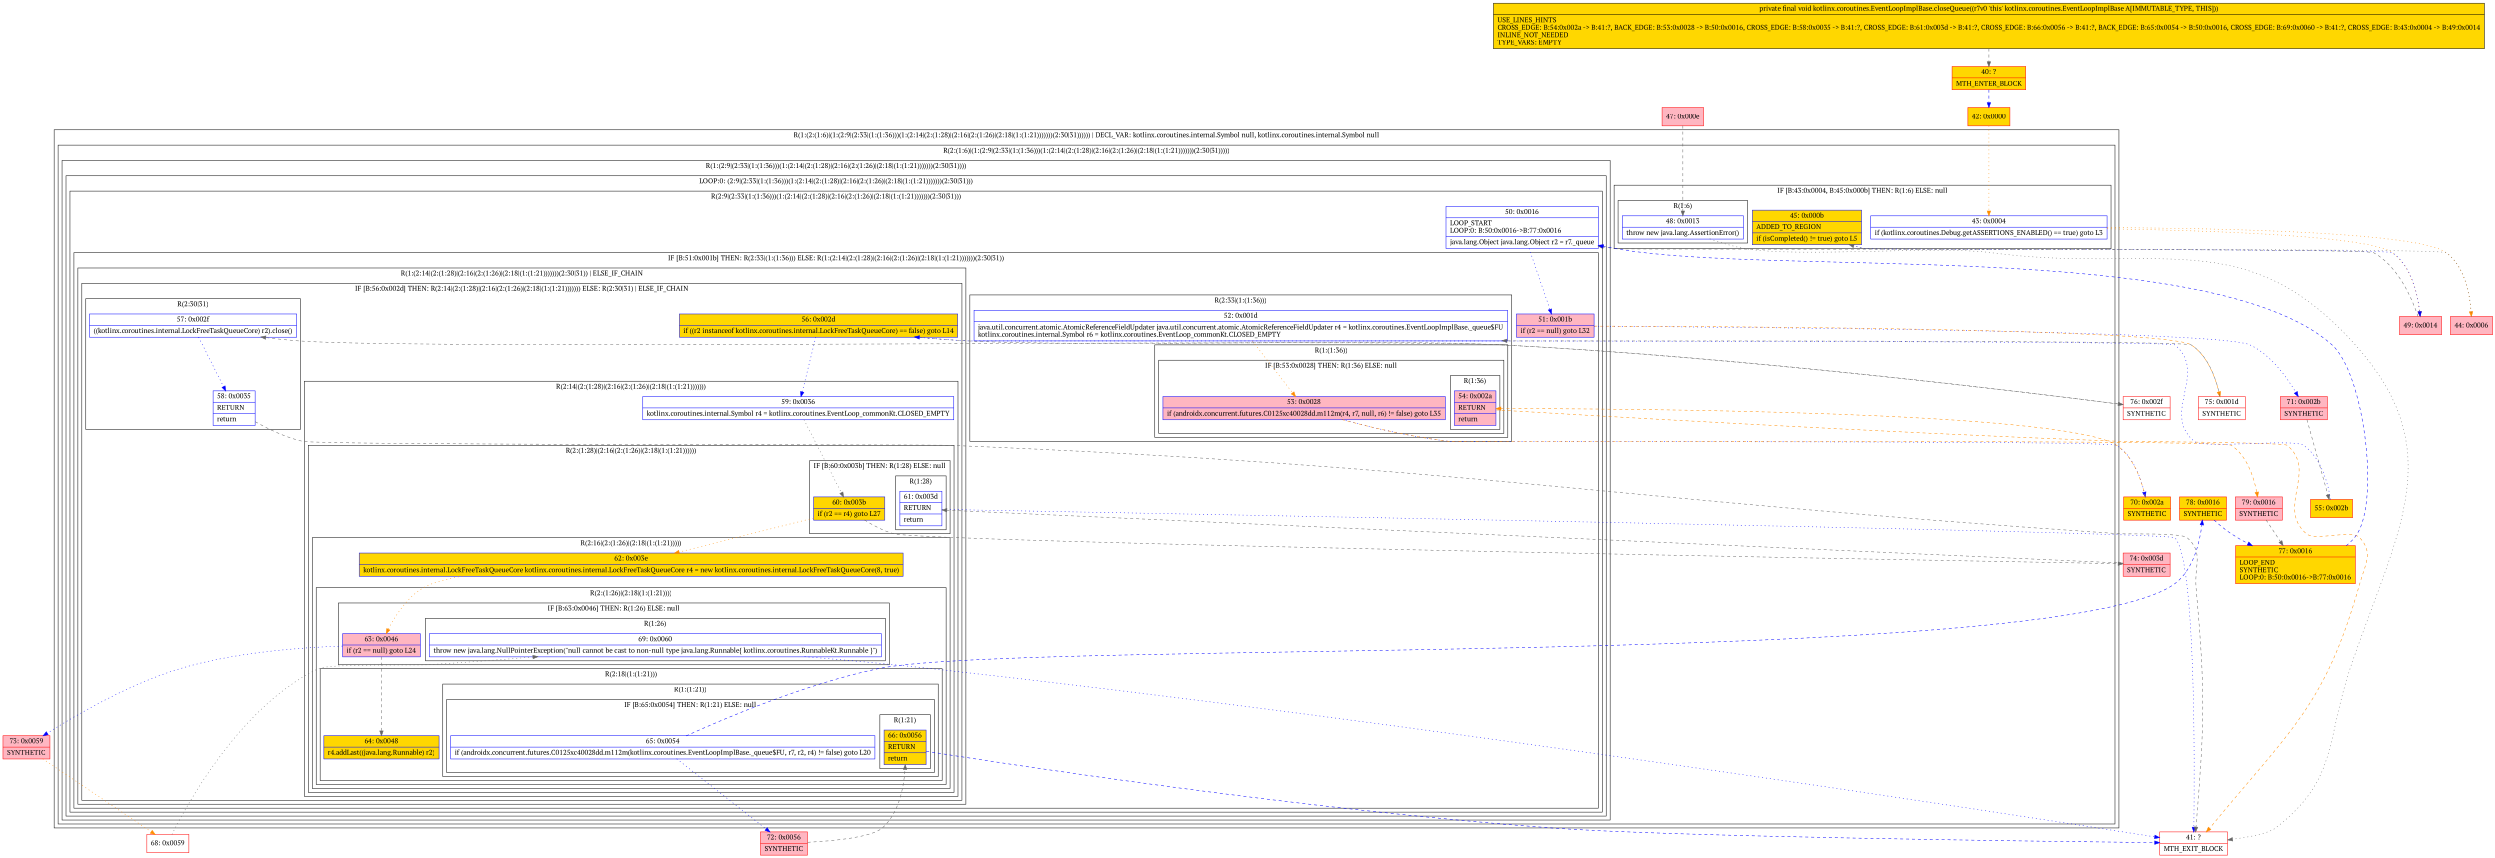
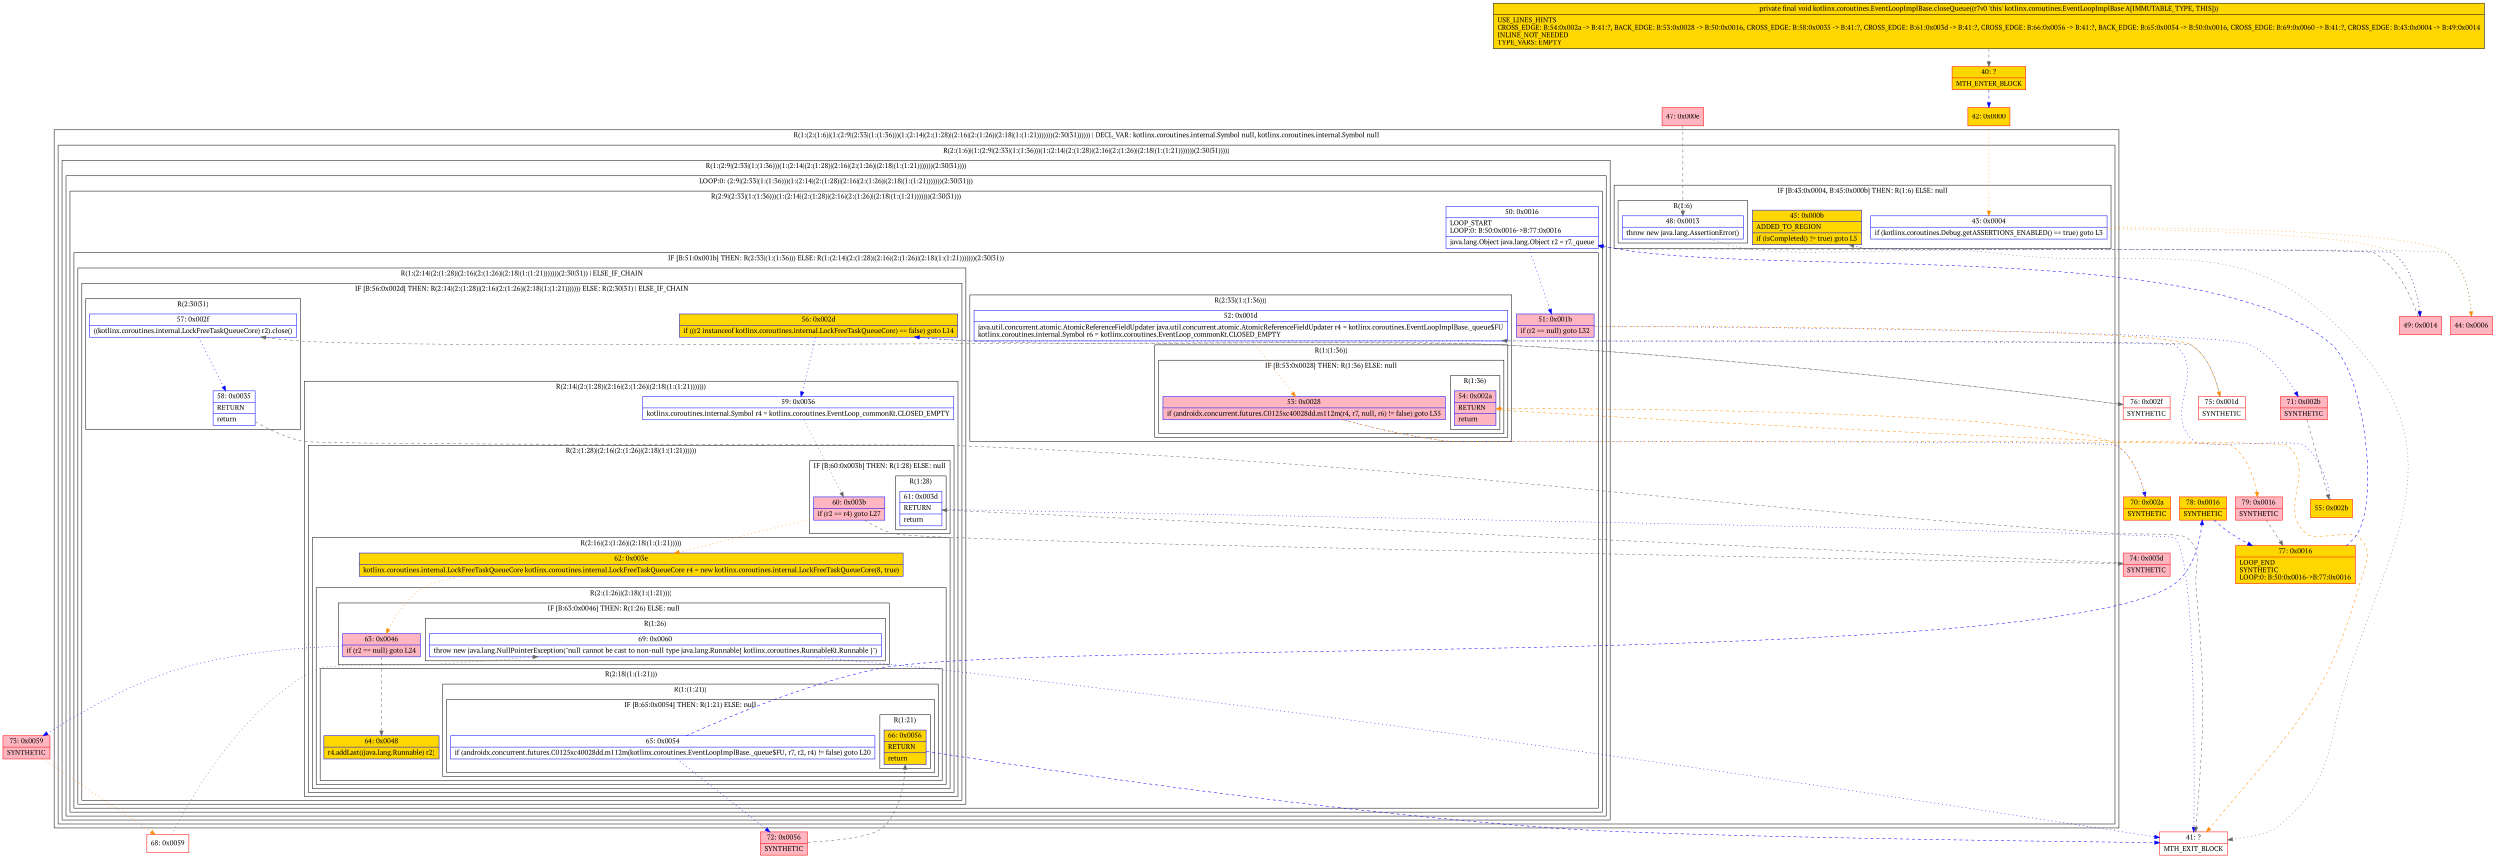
  digraph {
    fontname="PT Serif"
    node [color=blue fillcolor=white fontname="PT Serif" shape=record style=filled]
    edge [color=gray40 fontname="PT Serif" style=dotted]
    n1 [label="{48\:\ 0x0013|throw new java.lang.AssertionError()\l}"]
    n2 [label="{43\:\ 0x0004|if (kotlinx.coroutines.Debug.getASSERTIONS_ENABLED() == true) goto L3\l}"]
    n3 [fillcolor=gold label="{45\:\ 0x000b|ADDED_TO_REGION\l|if (isCompleted() != true) goto L5\l}"]
    n4 [fillcolor=lightpink label="{54\:\ 0x002a|RETURN\l|return\l}"]
    n5 [fillcolor=lightpink label="{53\:\ 0x0028|if (androidx.concurrent.futures.C0125xc40028dd.m112m(r4, r7, null, r6) != false) goto L35\l}"]
    n6 [label="{52\:\ 0x001d|java.util.concurrent.atomic.AtomicReferenceFieldUpdater java.util.concurrent.atomic.AtomicReferenceFieldUpdater r4 = kotlinx.coroutines.EventLoopImplBase._queue$FU\lkotlinx.coroutines.internal.Symbol r6 = kotlinx.coroutines.EventLoop_commonKt.CLOSED_EMPTY\l}"]
    n7 [label="{61\:\ 0x003d|RETURN\l|return\l}"]
-   n8 [fillcolor=gold label="{60\:\ 0x003b|if (r2 == r4) goto L27\l}"]
+   n8 [fillcolor=lightpink label="{60\:\ 0x003b|if (r2 == r4) goto L27\l}"]
    n9 [label="{69\:\ 0x0060|throw new java.lang.NullPointerException(\"null cannot be cast to non\-null type java.lang.Runnable\{ kotlinx.coroutines.RunnableKt.Runnable \}\")\l}"]
    n10 [fillcolor=lightpink label="{63\:\ 0x0046|if (r2 == null) goto L24\l}"]
    n11 [fillcolor=gold label="{66\:\ 0x0056|RETURN\l|return\l}"]
    n12 [label="{65\:\ 0x0054|if (androidx.concurrent.futures.C0125xc40028dd.m112m(kotlinx.coroutines.EventLoopImplBase._queue$FU, r7, r2, r4) != false) goto L20\l}"]
    n13 [fillcolor=gold label="{64\:\ 0x0048|r4.addLast((java.lang.Runnable) r2)\l}"]
    n14 [fillcolor=gold label="{62\:\ 0x003e|kotlinx.coroutines.internal.LockFreeTaskQueueCore kotlinx.coroutines.internal.LockFreeTaskQueueCore r4 = new kotlinx.coroutines.internal.LockFreeTaskQueueCore(8, true)\l}"]
    n15 [label="{59\:\ 0x0036|kotlinx.coroutines.internal.Symbol r4 = kotlinx.coroutines.EventLoop_commonKt.CLOSED_EMPTY\l}"]
    n16 [label="{57\:\ 0x002f|((kotlinx.coroutines.internal.LockFreeTaskQueueCore) r2).close()\l}"]
    n17 [label="{58\:\ 0x0035|RETURN\l|return\l}"]
    n18 [fillcolor=gold label="{56\:\ 0x002d|if ((r2 instanceof kotlinx.coroutines.internal.LockFreeTaskQueueCore) == false) goto L14\l}"]
    n19 [fillcolor=lightpink label="{51\:\ 0x001b|if (r2 == null) goto L32\l}"]
    n20 [label="{50\:\ 0x0016|LOOP_START\lLOOP:0: B:50:0x0016\-\>B:77:0x0016\l|java.lang.Object java.lang.Object r2 = r7._queue\l}"]
    n21 [color=red label="{41\:\ ?|MTH_EXIT_BLOCK\l}"]
    n22 [color=red fillcolor=lightpink label="{44\:\ 0x0006}"]
    n23 [color=red fillcolor=lightpink label="{49\:\ 0x0014}"]
    n24 [color=red fillcolor=gold label="{70\:\ 0x002a|SYNTHETIC\l}"]
    n25 [color=red fillcolor=lightpink label="{79\:\ 0x0016|SYNTHETIC\l}"]
    n26 [color=red fillcolor=lightpink label="{74\:\ 0x003d|SYNTHETIC\l}"]
    n27 [color=red fillcolor=lightpink label="{73\:\ 0x0059|SYNTHETIC\l}"]
    n28 [color=red fillcolor=lightpink label="{72\:\ 0x0056|SYNTHETIC\l}"]
    n29 [color=red fillcolor=gold label="{78\:\ 0x0016|SYNTHETIC\l}"]
    n30 [color=red label="{76\:\ 0x002f|SYNTHETIC\l}"]
    n31 [color=red fillcolor=lightpink label="{71\:\ 0x002b|SYNTHETIC\l}"]
    n32 [color=red label="{75\:\ 0x001d|SYNTHETIC\l}"]
    n33 [color=red fillcolor=lightpink label="{47\:\ 0x000e}"]
    n34 [color=red fillcolor=gold label="{55\:\ 0x002b}"]
    n35 [color=red fillcolor=gold label="{77\:\ 0x0016|LOOP_END\lSYNTHETIC\lLOOP:0: B:50:0x0016\-\>B:77:0x0016\l}"]
    n36 [color=red label="{68\:\ 0x0059}"]
    n37 [color=red fillcolor=gold label="{40\:\ ?|MTH_ENTER_BLOCK\l}"]
    n38 [color=red fillcolor=gold label="{42\:\ 0x0000}"]
    n39 [fillcolor=gold label="{private final void kotlinx.coroutines.EventLoopImplBase.closeQueue((r7v0 'this' kotlinx.coroutines.EventLoopImplBase A[IMMUTABLE_TYPE, THIS]))  | USE_LINES_HINTS\lCROSS_EDGE: B:54:0x002a \-\> B:41:?, BACK_EDGE: B:53:0x0028 \-\> B:50:0x0016, CROSS_EDGE: B:58:0x0035 \-\> B:41:?, CROSS_EDGE: B:61:0x003d \-\> B:41:?, CROSS_EDGE: B:66:0x0056 \-\> B:41:?, BACK_EDGE: B:65:0x0054 \-\> B:50:0x0016, CROSS_EDGE: B:69:0x0060 \-\> B:41:?, CROSS_EDGE: B:43:0x0004 \-\> B:49:0x0014\lINLINE_NOT_NEEDED\lTYPE_VARS: EMPTY\l}" color=""]
    subgraph cluster_1 {
      label="R(1:(2:(1:6)|(1:(2:9|(2:33|(1:(1:36)))(1:(2:14|(2:(1:28)|(2:16|(2:(1:26)|(2:18|(1:(1:21)))))))(2:30|31)))))) | DECL_VAR: kotlinx.coroutines.internal.Symbol null, kotlinx.coroutines.internal.Symbol null\l"
      subgraph cluster_2 {
        label="R(2:(1:6)|(1:(2:9|(2:33|(1:(1:36)))(1:(2:14|(2:(1:28)|(2:16|(2:(1:26)|(2:18|(1:(1:21)))))))(2:30|31)))))"
        subgraph cluster_3 {
          label="IF [B:43:0x0004, B:45:0x000b] THEN: R(1:6) ELSE: null"
          n2
          n3
          subgraph cluster_4 {
            label="R(1:6)"
            n1
          }
        }
        subgraph cluster_5 {
          label="R(1:(2:9|(2:33|(1:(1:36)))(1:(2:14|(2:(1:28)|(2:16|(2:(1:26)|(2:18|(1:(1:21)))))))(2:30|31))))"
          subgraph cluster_6 {
            label="LOOP:0: (2:9|(2:33|(1:(1:36)))(1:(2:14|(2:(1:28)|(2:16|(2:(1:26)|(2:18|(1:(1:21)))))))(2:30|31)))"
            subgraph cluster_7 {
              label="R(2:9|(2:33|(1:(1:36)))(1:(2:14|(2:(1:28)|(2:16|(2:(1:26)|(2:18|(1:(1:21)))))))(2:30|31)))"
              n20
              subgraph cluster_8 {
                label="IF [B:51:0x001b] THEN: R(2:33|(1:(1:36))) ELSE: R(1:(2:14|(2:(1:28)|(2:16|(2:(1:26)|(2:18|(1:(1:21)))))))(2:30|31))"
                n19
                subgraph cluster_9 {
                  label="R(2:33|(1:(1:36)))"
                  n6
                  subgraph cluster_10 {
                    label="R(1:(1:36))"
                    subgraph cluster_11 {
                      label="IF [B:53:0x0028] THEN: R(1:36) ELSE: null"
                      n5
                      subgraph cluster_12 {
                        label="R(1:36)"
                        n4
                      }
                    }
                  }
                }
                subgraph cluster_13 {
                  label="R(1:(2:14|(2:(1:28)|(2:16|(2:(1:26)|(2:18|(1:(1:21)))))))(2:30|31)) | ELSE_IF_CHAIN\l"
                  subgraph cluster_14 {
                    label="IF [B:56:0x002d] THEN: R(2:14|(2:(1:28)|(2:16|(2:(1:26)|(2:18|(1:(1:21))))))) ELSE: R(2:30|31) | ELSE_IF_CHAIN\l"
                    n18
                    subgraph cluster_15 {
                      label="R(2:14|(2:(1:28)|(2:16|(2:(1:26)|(2:18|(1:(1:21)))))))"
                      n15
                      subgraph cluster_16 {
                        label="R(2:(1:28)|(2:16|(2:(1:26)|(2:18|(1:(1:21))))))"
                        subgraph cluster_17 {
                          label="IF [B:60:0x003b] THEN: R(1:28) ELSE: null"
                          n8
                          subgraph cluster_18 {
                            label="R(1:28)"
                            n7
                          }
                        }
                        subgraph cluster_19 {
                          label="R(2:16|(2:(1:26)|(2:18|(1:(1:21)))))"
                          n14
                          subgraph cluster_20 {
                            label="R(2:(1:26)|(2:18|(1:(1:21))))"
                            subgraph cluster_21 {
                              label="IF [B:63:0x0046] THEN: R(1:26) ELSE: null"
                              n10
                              subgraph cluster_22 {
                                label="R(1:26)"
                                n9
                              }
                            }
                            subgraph cluster_23 {
                              label="R(2:18|(1:(1:21)))"
                              n13
                              subgraph cluster_24 {
                                label="R(1:(1:21))"
                                subgraph cluster_25 {
                                  label="IF [B:65:0x0054] THEN: R(1:21) ELSE: null"
                                  n12
                                  subgraph cluster_26 {
                                    label="R(1:21)"
                                    n11
                                  }
                                }
                              }
                            }
                          }
                        }
                      }
                    }
                    subgraph cluster_27 {
                      label="R(2:30|31)"
                      n16
                      n17
                    }
                  }
                }
              }
            }
          }
        }
      }
    }
    n1 -> n21
    n2 -> n22 [color=darkorange]
    n2 -> n23 [color=darkorange]
    n3 -> n23 [color=blue]
    n4 -> n21 [color=darkorange style=dashed]
    n5 -> n24 [color=blue]
    n5 -> n25 [color=darkorange style=dashed]
    n6 -> n5 [color=darkorange]
    n7 -> n21 [color=blue]
    n8 -> n14 [color=darkorange]
    n8 -> n26 [style=dashed]
    n9 -> n21 [color=blue]
    n10 -> n13 [style=dashed]
    n10 -> n27 [color=blue]
    n11 -> n21 [color=blue style=dashed]
    n12 -> n28 [color=blue]
    n12 -> n29 [color=blue style=dashed]
    n14 -> n10 [color=darkorange]
    n15 -> n8
    n16 -> n17 [color=blue]
    n17 -> n21 [style=dashed]
    n18 -> n15 [color=blue]
    n18 -> n30 [style=dashed]
    n19 -> n31 [color=blue]
    n19 -> n32 [color=darkorange style=dashed]
    n20 -> n19 [color=blue]
    n22 -> n3
    n23 -> n20 [style=dashed]
    n24 -> n4 [color=darkorange style=dashed]
    n25 -> n35 [style=dashed]
    n26 -> n7 [style=dashed]
    n27 -> n36 [color=darkorange]
    n28 -> n11 [style=dashed]
    n29 -> n35 [color=blue style=dashed]
    n30 -> n16 [style=dashed]
    n31 -> n34 [style=dashed]
    n32 -> n6 [style=dashed]
    n33 -> n1 [style=dashed]
    n34 -> n18 [color=blue]
    n35 -> n20 [color=blue style=dashed]
    n36 -> n9
    n37 -> n38 [color=blue style=dashed]
    n38 -> n2 [color=darkorange]
    n39 -> n37 [style=dashed]
  }
